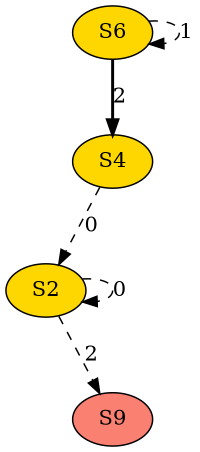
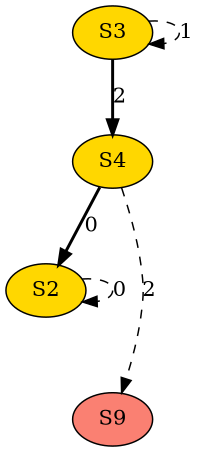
  strict digraph {
    node [fillcolor=gold style=filled]
    edge [style=dashed]
    S2
-   S3 [label=S6]
+   S3
    S4
    n4 [fillcolor=salmon label=S9]
    S2 -> S2 [label=0]
    S3 -> S3 [label=1]
    S3 -> S4 [label=2 style=bold]
-   S4 -> S2 [label=0]
-   S2 -> n4 [label=2]
+   S4 -> S2 [label=0 style=bold]
+   S4 -> n4 [label=2]
  }
